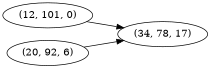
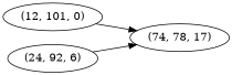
  digraph {
    rankdir=LR
    "(12, 101, 0)"
-   "(34, 78, 17)"
-   "(20, 92, 6)"
+   "(34, 78, 17)" [label="(74, 78, 17)"]
+   "(20, 92, 6)" [label="(24, 92, 6)"]
    "(12, 101, 0)" -> "(34, 78, 17)"
    "(20, 92, 6)" -> "(34, 78, 17)"
  }
